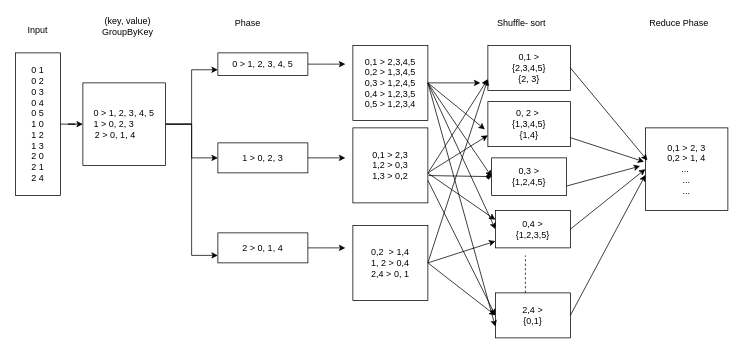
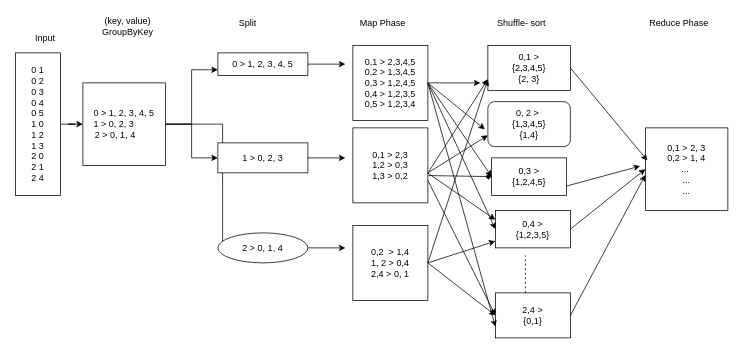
  <mxCell id="0" />
  <mxCell id="1" parent="0" />
  <mxCell id="2" style="edgeStyle=orthogonalEdgeStyle;rounded=0;orthogonalLoop=1;jettySize=auto;html=1;" parent="1" source="3" target="7" edge="1"><mxGeometry relative="1" as="geometry" /></mxCell>
  <mxCell id="3" value="0 1&lt;br&gt;0 2&lt;br&gt;0 3&lt;br&gt;0 4&lt;br&gt;0 5&lt;br&gt;1 0&lt;br&gt;1 2&lt;br&gt;1 3&lt;br&gt;2 0&lt;br&gt;2 1&lt;br&gt;2 4" style="rounded=0;whiteSpace=wrap;html=1;" parent="1" vertex="1"><mxGeometry x="20" y="70" width="60" height="190" as="geometry" /></mxCell>
  <mxCell id="4" style="edgeStyle=orthogonalEdgeStyle;rounded=0;orthogonalLoop=1;jettySize=auto;html=1;entryX=0;entryY=0.75;entryDx=0;entryDy=0;" parent="1" source="7" target="11" edge="1"><mxGeometry relative="1" as="geometry"><Array as="points"><mxPoint x="255" y="165" /><mxPoint x="255" y="93" /></Array></mxGeometry></mxCell>
  <mxCell id="5" style="edgeStyle=orthogonalEdgeStyle;rounded=0;orthogonalLoop=1;jettySize=auto;html=1;entryX=0;entryY=0.5;entryDx=0;entryDy=0;" parent="1" source="7" target="13" edge="1"><mxGeometry relative="1" as="geometry"><mxPoint x="280" y="165" as="targetPoint" /></mxGeometry></mxCell>
  <mxCell id="6" style="edgeStyle=orthogonalEdgeStyle;rounded=0;orthogonalLoop=1;jettySize=auto;html=1;entryX=0;entryY=0.75;entryDx=0;entryDy=0;" parent="1" source="7" target="15" edge="1"><mxGeometry relative="1" as="geometry" /></mxCell>
  <mxCell id="7" value="0 &amp;gt; 1, 2, 3, 4, 5&lt;br&gt;1 &amp;gt; 0, 2, 3&amp;nbsp; &amp;nbsp; &amp;nbsp; &amp;nbsp;&amp;nbsp;&lt;br&gt;2 &amp;gt; 0, 1, 4&amp;nbsp; &amp;nbsp; &amp;nbsp; &amp;nbsp;" style="whiteSpace=wrap;html=1;aspect=fixed;" parent="1" vertex="1"><mxGeometry x="110" y="110" width="110" height="110" as="geometry" /></mxCell>
- <mxCell id="8" value="Input" style="text;html=1;strokeColor=none;fillColor=none;align=center;verticalAlign=middle;whiteSpace=wrap;rounded=0;" parent="1" vertex="1"><mxGeometry x="30" y="30" width="40" height="20" as="geometry" /></mxCell>
+ <mxCell id="8" value="Input" style="text;html=1;strokeColor=none;fillColor=none;align=center;verticalAlign=middle;whiteSpace=wrap;rounded=0;" parent="1" vertex="1"><mxGeometry x="40" y="40" width="40" height="20" as="geometry" /></mxCell>
  <mxCell id="9" value="(key, value)&lt;br&gt;GroupByKey" style="text;html=1;strokeColor=none;fillColor=none;align=center;verticalAlign=middle;whiteSpace=wrap;rounded=0;" parent="1" vertex="1"><mxGeometry x="130" y="20" width="80" height="30" as="geometry" /></mxCell>
  <mxCell id="10" style="edgeStyle=orthogonalEdgeStyle;rounded=0;orthogonalLoop=1;jettySize=auto;html=1;" parent="1" source="11" edge="1"><mxGeometry relative="1" as="geometry"><mxPoint x="460" y="85" as="targetPoint" /></mxGeometry></mxCell>
  <mxCell id="11" value="0 &amp;gt; 1, 2, 3, 4, 5" style="rounded=0;whiteSpace=wrap;html=1;" parent="1" vertex="1"><mxGeometry x="290" y="70" width="120" height="30" as="geometry" /></mxCell>
  <mxCell id="12" style="edgeStyle=orthogonalEdgeStyle;rounded=0;orthogonalLoop=1;jettySize=auto;html=1;" parent="1" source="13" edge="1"><mxGeometry relative="1" as="geometry"><mxPoint x="460" y="210" as="targetPoint" /></mxGeometry></mxCell>
  <mxCell id="13" value="1 &amp;gt; 0, 2, 3" style="rounded=0;whiteSpace=wrap;html=1;" parent="1" vertex="1"><mxGeometry x="290" y="190" width="120" height="40" as="geometry" /></mxCell>
  <mxCell id="14" style="edgeStyle=orthogonalEdgeStyle;rounded=0;orthogonalLoop=1;jettySize=auto;html=1;" parent="1" source="15" edge="1"><mxGeometry relative="1" as="geometry"><mxPoint x="460" y="330" as="targetPoint" /></mxGeometry></mxCell>
- <mxCell id="15" value="2 &amp;gt; 0, 1, 4" style="rounded=0;whiteSpace=wrap;html=1;" parent="1" vertex="1"><mxGeometry x="290" y="310" width="120" height="40" as="geometry" /></mxCell>
- <mxCell id="16" value="Phase" style="text;html=1;strokeColor=none;fillColor=none;align=center;verticalAlign=middle;whiteSpace=wrap;rounded=0;" parent="1" vertex="1"><mxGeometry x="310" y="20" width="40" height="20" as="geometry" /></mxCell>
+ <mxCell id="15" value="2 &amp;gt; 0, 1, 4" style="ellipse;whiteSpace=wrap;html=1;" parent="1" vertex="1"><mxGeometry x="290" y="310" width="120" height="40" as="geometry" /></mxCell>
+ <mxCell id="16" value="Split" style="text;html=1;strokeColor=none;fillColor=none;align=center;verticalAlign=middle;whiteSpace=wrap;rounded=0;" parent="1" vertex="1"><mxGeometry x="310" y="20" width="40" height="20" as="geometry" /></mxCell>
  <mxCell id="17" style="edgeStyle=orthogonalEdgeStyle;rounded=0;orthogonalLoop=1;jettySize=auto;html=1;" parent="1" source="18" edge="1"><mxGeometry relative="1" as="geometry"><mxPoint x="640" y="110" as="targetPoint" /></mxGeometry></mxCell>
  <mxCell id="18" value="0,1 &amp;gt; 2,3,4,5&lt;br&gt;0,2 &amp;gt; 1,3,4,5&lt;br&gt;0,3 &amp;gt; 1,2,4,5&lt;br&gt;0,4 &amp;gt; 1,2,3,5&lt;br&gt;0,5 &amp;gt; 1,2,3,4" style="whiteSpace=wrap;html=1;aspect=fixed;" parent="1" vertex="1"><mxGeometry x="470" y="60" width="100" height="100" as="geometry" /></mxCell>
+ <mxCell id="19" value="Map Phase" style="text;html=1;strokeColor=none;fillColor=none;align=center;verticalAlign=middle;whiteSpace=wrap;rounded=0;" parent="1" vertex="1"><mxGeometry x="465" y="20" width="90" height="20" as="geometry" /></mxCell>
  <mxCell id="20" value="0,1 &amp;gt; 2,3&lt;br&gt;1,2 &amp;gt; 0,3&lt;br&gt;1,3 &amp;gt; 0,2" style="whiteSpace=wrap;html=1;aspect=fixed;" parent="1" vertex="1"><mxGeometry x="470" y="170" width="100" height="100" as="geometry" /></mxCell>
  <mxCell id="21" value="0,2&amp;nbsp; &amp;gt; 1,4&lt;br&gt;1, 2 &amp;gt; 0,4&lt;br&gt;2,4 &amp;gt; 0, 1" style="whiteSpace=wrap;html=1;aspect=fixed;" parent="1" vertex="1"><mxGeometry x="470" y="300" width="100" height="100" as="geometry" /></mxCell>
  <mxCell id="22" value="0,1 &amp;gt;&lt;br&gt;{2,3,4,5}&lt;br&gt;{2, 3}" style="rounded=0;whiteSpace=wrap;html=1;" parent="1" vertex="1"><mxGeometry x="650" y="60" width="110" height="60" as="geometry" /></mxCell>
- <mxCell id="23" value="0, 2 &amp;gt;&amp;nbsp;&lt;br&gt;{1,3,4,5}&lt;br&gt;{1,4}" style="rounded=0;whiteSpace=wrap;html=1;" parent="1" vertex="1"><mxGeometry x="650" y="135" width="110" height="60" as="geometry" /></mxCell>
+ <mxCell id="23" value="0, 2 &amp;gt;&amp;nbsp;&lt;br&gt;{1,3,4,5}&lt;br&gt;{1,4}" style="whiteSpace=wrap;html=1;rounded=1;" parent="1" vertex="1"><mxGeometry x="650" y="135" width="110" height="60" as="geometry" /></mxCell>
  <mxCell id="24" value="0,3 &amp;gt;&lt;br&gt;{1,2,4,5}" style="rounded=0;whiteSpace=wrap;html=1;" parent="1" vertex="1"><mxGeometry x="655" y="210" width="100" height="50" as="geometry" /></mxCell>
  <mxCell id="25" value="0,4 &amp;gt;&lt;br&gt;{1,2,3,5}" style="rounded=0;whiteSpace=wrap;html=1;" parent="1" vertex="1"><mxGeometry x="660" y="280" width="100" height="50" as="geometry" /></mxCell>
  <mxCell id="26" value="" style="endArrow=none;dashed=1;html=1;" parent="1" edge="1"><mxGeometry width="50" height="50" relative="1" as="geometry"><mxPoint x="700" y="390" as="sourcePoint" /><mxPoint x="700" y="340" as="targetPoint" /></mxGeometry></mxCell>
  <mxCell id="27" value="2,4 &amp;gt;&lt;br&gt;{0,1}" style="rounded=0;whiteSpace=wrap;html=1;" parent="1" vertex="1"><mxGeometry x="660" y="390" width="100" height="60" as="geometry" /></mxCell>
  <mxCell id="28" value="Shuffle- sort" style="text;html=1;strokeColor=none;fillColor=none;align=center;verticalAlign=middle;whiteSpace=wrap;rounded=0;" parent="1" vertex="1"><mxGeometry x="650" y="20" width="90" height="20" as="geometry" /></mxCell>
  <mxCell id="29" value="" style="endArrow=classic;html=1;entryX=-0.036;entryY=0.617;entryDx=0;entryDy=0;entryPerimeter=0;exitX=1;exitY=0.5;exitDx=0;exitDy=0;" parent="1" source="18" target="23" edge="1"><mxGeometry width="50" height="50" relative="1" as="geometry"><mxPoint x="590" y="160" as="sourcePoint" /><mxPoint x="830" y="280" as="targetPoint" /><Array as="points" /></mxGeometry></mxCell>
  <mxCell id="30" value="" style="endArrow=classic;html=1;entryX=0;entryY=0.5;entryDx=0;entryDy=0;" parent="1" target="24" edge="1"><mxGeometry width="50" height="50" relative="1" as="geometry"><mxPoint x="570" y="110" as="sourcePoint" /><mxPoint x="656.04" y="182.02" as="targetPoint" /><Array as="points" /></mxGeometry></mxCell>
  <mxCell id="31" value="" style="endArrow=classic;html=1;entryX=0;entryY=0.5;entryDx=0;entryDy=0;" parent="1" target="25" edge="1"><mxGeometry width="50" height="50" relative="1" as="geometry"><mxPoint x="570" y="110" as="sourcePoint" /><mxPoint x="666.04" y="192.02" as="targetPoint" /><Array as="points" /></mxGeometry></mxCell>
  <mxCell id="32" value="" style="endArrow=classic;html=1;entryX=0;entryY=0.75;entryDx=0;entryDy=0;" parent="1" target="27" edge="1"><mxGeometry width="50" height="50" relative="1" as="geometry"><mxPoint x="570" y="110" as="sourcePoint" /><mxPoint x="676.04" y="202.02" as="targetPoint" /><Array as="points" /></mxGeometry></mxCell>
  <mxCell id="33" value="" style="endArrow=classic;html=1;exitX=1.012;exitY=0.584;exitDx=0;exitDy=0;exitPerimeter=0;entryX=0;entryY=0.75;entryDx=0;entryDy=0;" parent="1" source="20" target="22" edge="1"><mxGeometry width="50" height="50" relative="1" as="geometry"><mxPoint x="780" y="330" as="sourcePoint" /><mxPoint x="830" y="280" as="targetPoint" /></mxGeometry></mxCell>
  <mxCell id="34" value="" style="endArrow=classic;html=1;entryX=0;entryY=0.75;entryDx=0;entryDy=0;" parent="1" target="23" edge="1"><mxGeometry width="50" height="50" relative="1" as="geometry"><mxPoint x="570" y="230" as="sourcePoint" /><mxPoint x="660" y="115" as="targetPoint" /></mxGeometry></mxCell>
  <mxCell id="35" value="" style="endArrow=diamond;html=1;exitX=1.008;exitY=0.636;exitDx=0;exitDy=0;exitPerimeter=0;entryX=0;entryY=0.5;entryDx=0;entryDy=0;" parent="1" source="20" target="24" edge="1"><mxGeometry width="50" height="50" relative="1" as="geometry"><mxPoint x="591.2" y="248.4" as="sourcePoint" /><mxPoint x="670" y="125" as="targetPoint" /></mxGeometry></mxCell>
  <mxCell id="36" value="" style="endArrow=classic;html=1;exitX=0.996;exitY=0.6;exitDx=0;exitDy=0;exitPerimeter=0;entryX=0;entryY=0.25;entryDx=0;entryDy=0;" parent="1" source="20" target="25" edge="1"><mxGeometry width="50" height="50" relative="1" as="geometry"><mxPoint x="601.2" y="258.4" as="sourcePoint" /><mxPoint x="680" y="135" as="targetPoint" /></mxGeometry></mxCell>
  <mxCell id="37" value="" style="endArrow=classic;html=1;" parent="1" edge="1"><mxGeometry width="50" height="50" relative="1" as="geometry"><mxPoint x="570" y="240" as="sourcePoint" /><mxPoint x="660" y="420" as="targetPoint" /></mxGeometry></mxCell>
  <mxCell id="38" value="" style="endArrow=classic;html=1;exitX=1;exitY=0.5;exitDx=0;exitDy=0;entryX=0;entryY=0.75;entryDx=0;entryDy=0;" parent="1" source="21" target="22" edge="1"><mxGeometry width="50" height="50" relative="1" as="geometry"><mxPoint x="621.2" y="278.4" as="sourcePoint" /><mxPoint x="700" y="155" as="targetPoint" /></mxGeometry></mxCell>
  <mxCell id="39" value="" style="endArrow=classic;html=1;exitX=1.012;exitY=0.584;exitDx=0;exitDy=0;exitPerimeter=0;" parent="1" target="25" edge="1"><mxGeometry width="50" height="50" relative="1" as="geometry"><mxPoint x="570" y="350" as="sourcePoint" /><mxPoint x="648.8" y="226.6" as="targetPoint" /></mxGeometry></mxCell>
  <mxCell id="40" value="" style="endArrow=classic;html=1;" parent="1" edge="1"><mxGeometry width="50" height="50" relative="1" as="geometry"><mxPoint x="570" y="350" as="sourcePoint" /><mxPoint x="660" y="420" as="targetPoint" /></mxGeometry></mxCell>
  <mxCell id="41" value="0,1 &amp;gt; 2, 3&lt;br&gt;0,2 &amp;gt; 1, 4&lt;br&gt;...&amp;nbsp;&lt;br&gt;...&lt;br&gt;...&lt;br&gt;" style="whiteSpace=wrap;html=1;aspect=fixed;" parent="1" vertex="1"><mxGeometry x="860" y="170" width="110" height="110" as="geometry" /></mxCell>
  <mxCell id="42" value="" style="endArrow=classic;html=1;exitX=1;exitY=0.5;exitDx=0;exitDy=0;entryX=0.025;entryY=0.396;entryDx=0;entryDy=0;entryPerimeter=0;" parent="1" source="22" target="41" edge="1"><mxGeometry width="50" height="50" relative="1" as="geometry"><mxPoint x="800" y="250" as="sourcePoint" /><mxPoint x="850" y="200" as="targetPoint" /></mxGeometry></mxCell>
- <mxCell id="43" value="" style="endArrow=classic;html=1;entryX=-0.015;entryY=0.411;entryDx=0;entryDy=0;entryPerimeter=0;" parent="1" source="23" target="41" edge="1"><mxGeometry width="50" height="50" relative="1" as="geometry"><mxPoint x="770" y="100" as="sourcePoint" /><mxPoint x="872.75" y="223.56" as="targetPoint" /></mxGeometry></mxCell>
  <mxCell id="44" value="" style="endArrow=classic;html=1;exitX=1;exitY=0.75;exitDx=0;exitDy=0;" parent="1" source="24" edge="1"><mxGeometry width="50" height="50" relative="1" as="geometry"><mxPoint x="780" y="110" as="sourcePoint" /><mxPoint x="853" y="221" as="targetPoint" /></mxGeometry></mxCell>
  <mxCell id="45" value="" style="endArrow=classic;html=1;exitX=1;exitY=0.5;exitDx=0;exitDy=0;entryX=0;entryY=0.5;entryDx=0;entryDy=0;" parent="1" source="25" target="41" edge="1"><mxGeometry width="50" height="50" relative="1" as="geometry"><mxPoint x="790" y="120" as="sourcePoint" /><mxPoint x="892.75" y="243.56" as="targetPoint" /></mxGeometry></mxCell>
  <mxCell id="46" value="" style="endArrow=classic;html=1;exitX=1;exitY=0.5;exitDx=0;exitDy=0;entryX=0;entryY=0.571;entryDx=0;entryDy=0;entryPerimeter=0;" parent="1" source="27" target="41" edge="1"><mxGeometry width="50" height="50" relative="1" as="geometry"><mxPoint x="800" y="130" as="sourcePoint" /><mxPoint x="902.75" y="253.56" as="targetPoint" /></mxGeometry></mxCell>
  <mxCell id="47" value="Reduce Phase" style="text;html=1;strokeColor=none;fillColor=none;align=center;verticalAlign=middle;whiteSpace=wrap;rounded=0;" vertex="1" parent="1"><mxGeometry x="860" y="20" width="90" height="20" as="geometry" /></mxCell>
